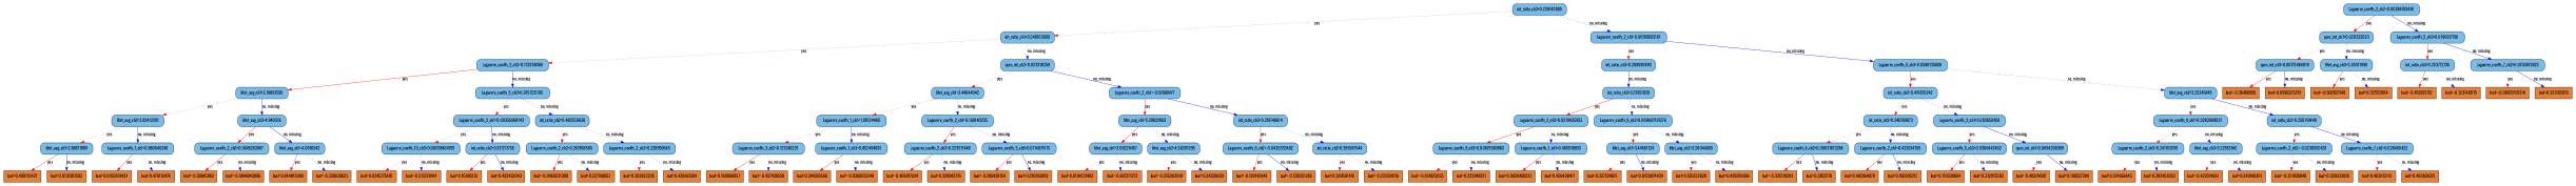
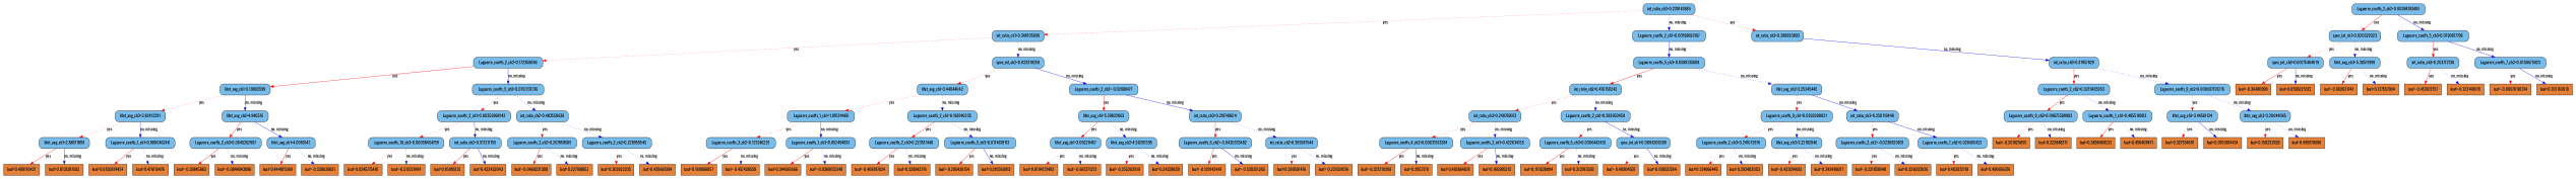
  digraph {
    fontname=Oswald
    rankdir=TB
    node [fillcolor="#e48038" fontname=Oswald shape=box style=filled]
    edge [color="#0000FF" fontname=Oswald style=dotted]
    n1 [fillcolor="#78bceb" height=0.5 label="int_ratio_ch3<0.239143685" style="filled, rounded" width=2.3264]
    n2 [fillcolor="#78bceb" height=0.5 label="int_ratio_ch1<0.346105099" style="filled, rounded" width=2.3264]
    n3 [fillcolor="#78bceb" height=0.5 label="Laguerre_coeffs_2_ch1<0.00799693167" style="filled, rounded" width=3.2951]
    n4 [fillcolor="#78bceb" height=0.5 label="Laguerre_coeffs_2_ch2<0.172358066" style="filled, rounded" width=3.1076]
    n5 [fillcolor="#78bceb" height=0.5 label="spec_int_ch2<0.023318259" style="filled, rounded" width=2.316]
    n6 [fillcolor="#78bceb" height=0.5 label="int_ratio_ch3<0.288930893" style="filled, rounded" width=2.3264]
    n7 [fillcolor="#78bceb" height=0.5 label="Laguerre_coeffs_5_ch3<0.0588135608" style="filled, rounded" width=3.2014]
    n8 [fillcolor="#78bceb" height=0.5 label="lifet_avg_ch1<3.19893599" style="filled, rounded" width=2.2639]
    n9 [fillcolor="#78bceb" height=0.5 label="Laguerre_coeffs_5_ch3<0.0157231316" style="filled, rounded" width=3.2014]
    n10 [fillcolor="#78bceb" height=0.5 label="lifet_avg_ch1<3.44044042" style="filled, rounded" width=2.2639]
    n11 [fillcolor="#78bceb" height=0.5 label="Laguerre_coeffs_2_ch2<-0.02688477" style="filled, rounded" width=3.0764]
    n12 [fillcolor="#78bceb" height=0.5 label="int_ratio_ch3<0.31957829" style="filled, rounded" width=2.2326]
    n13 [fillcolor="#78bceb" height=0.5 label="int_ratio_ch2<0.416150242" style="filled, rounded" width=2.3264]
    n14 [fillcolor="#78bceb" height=0.5 label="lifet_avg_ch2<3.25345445" style="filled, rounded" width=2.2639]
    n15 [fillcolor="#78bceb" height=0.5 label="lifet_avg_ch3<3.82412291" style="filled, rounded" width=2.2639]
    n16 [fillcolor="#78bceb" height=0.5 label="lifet_avg_ch3<4.940516" style="filled, rounded" width=2.0764]
    n17 [fillcolor="#78bceb" height=0.5 label="Laguerre_coeffs_2_ch1<0.00356968143" style="filled, rounded" width=3.2951]
    n18 [fillcolor="#78bceb" height=0.5 label="int_ratio_ch2<0.483550638" style="filled, rounded" width=2.3264]
    n19 [fillcolor="#78bceb" height=0.5 label="Laguerre_coeffs_1_ch1<1.07034469" style="filled, rounded" width=3.0139]
    n20 [fillcolor="#78bceb" height=0.5 label="Laguerre_coeffs_2_ch1<0.169140235" style="filled, rounded" width=3.1076]
    n21 [fillcolor="#78bceb" height=0.5 label="lifet_avg_ch1<5.29822063" style="filled, rounded" width=2.2639]
    n22 [fillcolor="#78bceb" height=0.5 label="int_ratio_ch3<0.218748614" style="filled, rounded" width=2.3264]
    n23 [fillcolor="#78bceb" height=0.5 label="Laguerre_coeffs_2_ch2<0.00384783489" style="filled, rounded" width=3.2951]
    n24 [fillcolor="#78bceb" height=0.5 label="spec_int_ch1<0.020322023" style="filled, rounded" width=2.316]
    n25 [fillcolor="#78bceb" height=0.5 label="Laguerre_coeffs_5_ch3<0.0190617796" style="filled, rounded" width=3.2014]
    n26 [fillcolor="#78bceb" height=0.5 label="Laguerre_coeffs_2_ch2<0.0219435953" style="filled, rounded" width=3.2014]
    n27 [fillcolor="#78bceb" height=0.5 label="Laguerre_coeffs_9_ch2<0.000697197276" style="filled, rounded" width=3.3889]
    n28 [fillcolor="#78bceb" height=0.5 label="int_ratio_ch3<0.240769073" style="filled, rounded" width=2.3264]
    n29 [fillcolor="#78bceb" height=0.5 label="Laguerre_coeffs_2_ch1<0.283650458" style="filled, rounded" width=3.1076]
    n30 [fillcolor="#78bceb" height=0.5 label="Laguerre_coeffs_9_ch1<0.0263908021" style="filled, rounded" width=3.2014]
    n31 [fillcolor="#78bceb" height=0.5 label="int_ratio_ch3<0.250119448" style="filled, rounded" width=2.3264]
    n32 [fillcolor="#78bceb" height=0.5 label="lifet_avg_ch1<2.88671899" style="filled, rounded" width=2.2639]
    n33 [fillcolor="#78bceb" height=0.5 label="Laguerre_coeffs_1_ch1<0.880046248" style="filled, rounded" width=3.1076]
    n34 [fillcolor="#78bceb" height=0.5 label="Laguerre_coeffs_2_ch3<0.0645262897" style="filled, rounded" width=3.2014]
    n35 [fillcolor="#78bceb" height=0.5 label="lifet_avg_ch1<4.0916543" style="filled, rounded" width=2.1701]
    n36 [fillcolor="#78bceb" height=0.5 label="Laguerre_coeffs_10_ch3<0.00058454799" style="filled, rounded" width=3.3889]
    n37 [fillcolor="#78bceb" height=0.5 label="int_ratio_ch2<0.517217755" style="filled, rounded" width=2.3264]
    n38 [fillcolor="#78bceb" height=0.5 label="Laguerre_coeffs_2_ch2<0.267858505" style="filled, rounded" width=3.1076]
    n39 [fillcolor="#78bceb" height=0.5 label="Laguerre_coeffs_2_ch2<0.228959545" style="filled, rounded" width=3.1076]
    n40 [fillcolor="#78bceb" height=0.5 label="Laguerre_coeffs_3_ch2<0.121246226" style="filled, rounded" width=3.1076]
    n41 [fillcolor="#78bceb" height=0.5 label="Laguerre_coeffs_1_ch3<0.852494836" style="filled, rounded" width=3.1076]
    n42 [fillcolor="#78bceb" height=0.5 label="Laguerre_coeffs_2_ch3<0.223517448" style="filled, rounded" width=3.1076]
    n43 [fillcolor="#78bceb" height=0.5 label="Laguerre_coeffs_5_ch3<0.0114679113" style="filled, rounded" width=3.2014]
    n44 [fillcolor="#78bceb" height=0.5 label="lifet_avg_ch1<3.09220457" style="filled, rounded" width=2.2639]
    n45 [fillcolor="#78bceb" height=0.5 label="lifet_avg_ch2<4.50291395" style="filled, rounded" width=2.2639]
    n46 [fillcolor="#78bceb" height=0.5 label="Laguerre_coeffs_6_ch2<-0.0420333482" style="filled, rounded" width=3.2639]
    n47 [fillcolor="#78bceb" height=0.5 label="int_ratio_ch2<0.399347544" style="filled, rounded" width=2.3264]
    n48 [height=0.5 label="leaf=0.409110427" width=1.6076]
    n49 [height=0.5 label="leaf=0.0131381592" width=1.7014]
    n50 [height=0.5 label="leaf=0.0150874434" width=1.7014]
    n51 [height=0.5 label="leaf=0.476116478" width=1.6076]
    n52 [height=0.5 label="leaf=-0.39845863" width=1.5764]
    n53 [height=0.5 label="leaf=-0.0844943896" width=1.7639]
    n54 [height=0.5 label="leaf=0.444815069" width=1.6076]
    n55 [height=0.5 label="leaf=-0.330639631" width=1.6701]
    n56 [height=0.5 label="leaf=0.0245775487" width=1.7014]
    n57 [height=0.5 label="leaf=-0.515728414" width=1.6701]
    n58 [height=0.5 label="leaf=0.10895139" width=1.5139]
    n59 [height=0.5 label="leaf=0.433432043" width=1.6076]
    n60 [height=0.5 label="leaf=-0.0469231308" width=1.7639]
    n61 [height=0.5 label="leaf=0.227768853" width=1.6076]
    n62 [height=0.5 label="leaf=0.202622235" width=1.6076]
    n63 [height=0.5 label="leaf=0.439661384" width=1.6076]
    n64 [height=0.5 label="leaf=0.169066057" width=1.6076]
    n65 [height=0.5 label="leaf=-0.457438558" width=1.6701]
    n66 [height=0.5 label="leaf=0.344561666" width=1.6076]
    n67 [height=0.5 label="leaf=-0.0369053148" width=1.7639]
    n68 [height=0.5 label="leaf=-0.406187624" width=1.6701]
    n69 [height=0.5 label="leaf=0.328942776" width=1.6076]
    n70 [height=0.5 label="leaf=-0.206438154" width=1.6701]
    n71 [height=0.5 label="leaf=0.310560912" width=1.6076]
    n72 [height=0.5 label="leaf=0.0194737483" width=1.7014]
    n73 [height=0.5 label="leaf=-0.667371273" width=1.6701]
    n74 [height=0.5 label="leaf=-0.255202919" width=1.6701]
    n75 [height=0.5 label="leaf=0.34338659" width=1.5139]
    n76 [height=0.5 label="leaf=-0.129142448" width=1.6701]
    n77 [height=0.5 label="leaf=-0.530251265" width=1.6701]
    n78 [height=0.5 label="leaf=0.399591476" width=1.6076]
    n79 [height=0.5 label="leaf=-0.231591076" width=1.6701]
    n80 [fillcolor="#78bceb" height=0.5 label="spec_int_ch3<0.00775464019" style="filled, rounded" width=2.5035]
    n81 [fillcolor="#78bceb" height=0.5 label="lifet_avg_ch3<5.30511999" style="filled, rounded" width=2.2639]
    n82 [fillcolor="#78bceb" height=0.5 label="int_ratio_ch3<0.253772736" style="filled, rounded" width=2.3264]
    n83 [fillcolor="#78bceb" height=0.5 label="Laguerre_coeffs_7_ch2<0.0150675923" style="filled, rounded" width=3.2014]
    n84 [fillcolor="#78bceb" height=0.5 label="Laguerre_coeffs_9_ch3<0.00675580883" style="filled, rounded" width=3.2951]
    n85 [fillcolor="#78bceb" height=0.5 label="Laguerre_coeffs_1_ch1<0.485518903" style="filled, rounded" width=3.1076]
    n86 [fillcolor="#78bceb" height=0.5 label="lifet_avg_ch1<3.44561124" style="filled, rounded" width=2.2639]
    n87 [fillcolor="#78bceb" height=0.5 label="lifet_avg_ch2<3.20044065" style="filled, rounded" width=2.2639]
    n88 [fillcolor="#78bceb" height=0.5 label="Laguerre_coeffs_4_ch2<0.00631613284" style="filled, rounded" width=3.2951]
    n89 [fillcolor="#78bceb" height=0.5 label="Laguerre_coeffs_2_ch1<0.422634155" style="filled, rounded" width=3.1076]
    n90 [fillcolor="#78bceb" height=0.5 label="Laguerre_coeffs_5_ch3<0.0306442492" style="filled, rounded" width=3.2014]
    n91 [fillcolor="#78bceb" height=0.5 label="spec_int_ch1<0.0094206389" style="filled, rounded" width=2.4097]
    n92 [fillcolor="#78bceb" height=0.5 label="Laguerre_coeffs_2_ch3<0.241012976" style="filled, rounded" width=3.1076]
    n93 [fillcolor="#78bceb" height=0.5 label="lifet_avg_ch3<3.22182846" style="filled, rounded" width=2.2639]
    n94 [fillcolor="#78bceb" height=0.5 label="Laguerre_coeffs_2_ch2<-0.0230920631" style="filled, rounded" width=3.2639]
    n95 [fillcolor="#78bceb" height=0.5 label="Laguerre_coeffs_7_ch2<0.026405422" style="filled, rounded" width=3.1076]
    n96 [height=0.5 label="leaf=-0.36480999" width=1.5764]
    n97 [height=0.5 label="leaf=0.0596225373" width=1.7014]
    n98 [height=0.5 label="leaf=-0.602631748" width=1.6701]
    n99 [height=0.5 label="leaf=0.127557904" width=1.6076]
    n100 [height=0.5 label="leaf=-0.453972757" width=1.6701]
    n101 [height=0.5 label="leaf=-0.123140015" width=1.6701]
    n102 [height=0.5 label="leaf=-0.00670107314" width=1.8576]
    n103 [height=0.5 label="leaf=0.331163019" width=1.6076]
    n104 [height=0.5 label="leaf=-0.261825055" width=1.6701]
    n105 [height=0.5 label="leaf=0.222848371" width=1.6076]
    n106 [height=0.5 label="leaf=0.0658468232" width=1.7014]
    n107 [height=0.5 label="leaf=0.456408471" width=1.6076]
    n108 [height=0.5 label="leaf=0.327534676" width=1.6076]
    n109 [height=0.5 label="leaf=0.0150874434" width=1.7014]
    n110 [height=0.5 label="leaf=0.150232628" width=1.6076]
    n111 [height=0.5 label="leaf=0.495970696" width=1.6076]
    n112 [height=0.5 label="leaf=-0.337219208" width=1.6701]
    n113 [height=0.5 label="leaf=0.2853778" width=1.4201]
    n114 [height=0.5 label="leaf=0.482664078" width=1.6076]
    n115 [height=0.5 label="leaf=0.160995215" width=1.6076]
    n116 [height=0.5 label="leaf=0.110528894" width=1.6076]
    n117 [height=0.5 label="leaf=0.312915593" width=1.6076]
    n118 [height=0.5 label="leaf=-0.40904507" width=1.5764]
    n119 [height=0.5 label="leaf=0.108557284" width=1.6076]
    n120 [height=0.5 label="leaf=0.124666445" width=1.6076]
    n121 [height=0.5 label="leaf=0.393403053" width=1.6076]
    n122 [height=0.5 label="leaf=-0.423074692" width=1.6701]
    n123 [height=0.5 label="leaf=0.343486011" width=1.6076]
    n124 [height=0.5 label="leaf=-0.221858948" width=1.6701]
    n125 [height=0.5 label="leaf=0.326033026" width=1.6076]
    n126 [height=0.5 label="leaf=0.403972119" width=1.6076]
    n127 [height=0.5 label="leaf=0.490656376" width=1.6076]
    n1 -> n2 [color="#FF0000" label=yes]
    n1 -> n3 [label="no, missing"]
    n2 -> n4 [color="#FF0000" label=yes]
    n2 -> n5 [label="no, missing"]
-   n3 -> n6 [color="#FF0000" label=yes]
+   n1 -> n6 [color="#FF0000" label=yes]
    n3 -> n7 [label="no, missing" style=solid]
    n4 -> n8 [color="#FF0000" label=yes style=solid]
    n4 -> n9 [label="no, missing" style=solid]
    n5 -> n10 [color="#FF0000" label=yes]
    n5 -> n11 [label="no, missing" style=solid]
    n6 -> n12 [label="no, missing" style=solid]
    n7 -> n13 [color="#FF0000" label=yes style=solid]
    n7 -> n14 [label="no, missing"]
    n8 -> n15 [color="#FF0000" label=yes]
    n8 -> n16 [label="no, missing" style=solid]
    n9 -> n17 [color="#FF0000" label=yes]
    n9 -> n18 [label="no, missing"]
    n10 -> n19 [color="#FF0000" label=yes]
    n10 -> n20 [label="no, missing"]
    n11 -> n21 [color="#FF0000" label=yes style=solid]
    n11 -> n22 [label="no, missing" style=solid]
    n12 -> n26 [color="#FF0000" label=yes style=solid]
    n12 -> n27 [label="no, missing"]
    n13 -> n28 [color="#FF0000" label=yes]
    n13 -> n29 [label="no, missing"]
    n14 -> n30 [color="#FF0000" label=yes]
    n14 -> n31 [label="no, missing" style=solid]
    n15 -> n32 [color="#FF0000" label=yes]
    n15 -> n33 [label="no, missing" style=solid]
    n16 -> n34 [color="#FF0000" label=yes style=solid]
    n16 -> n35 [label="no, missing" style=solid]
    n17 -> n36 [color="#FF0000" label=yes]
    n17 -> n37 [label="no, missing" style=solid]
    n18 -> n38 [color="#FF0000" label=yes]
    n18 -> n39 [label="no, missing"]
    n19 -> n40 [color="#FF0000" label=yes]
    n19 -> n41 [label="no, missing" style=solid]
    n20 -> n42 [color="#FF0000" label=yes style=solid]
    n20 -> n43 [label="no, missing"]
    n21 -> n44 [color="#FF0000" label=yes style=solid]
    n21 -> n45 [label="no, missing"]
    n22 -> n46 [color="#FF0000" label=yes style=solid]
    n22 -> n47 [label="no, missing"]
    n23 -> n24 [color="#FF0000" label=yes style=solid]
    n23 -> n25 [label="no, missing" style=solid]
    n24 -> n80 [color="#FF0000" label=yes]
    n24 -> n81 [label="no, missing"]
    n25 -> n82 [color="#FF0000" label=yes style=solid]
    n25 -> n83 [label="no, missing" style=solid]
    n26 -> n84 [color="#FF0000" label=yes style=solid]
    n26 -> n85 [label="no, missing"]
    n27 -> n86 [color="#FF0000" label=yes]
    n27 -> n87 [label="no, missing"]
    n28 -> n88 [color="#FF0000" label=yes]
    n28 -> n89 [label="no, missing"]
    n29 -> n90 [color="#FF0000" label=yes]
    n29 -> n91 [label="no, missing" style=solid]
    n30 -> n92 [color="#FF0000" label=yes]
    n30 -> n93 [label="no, missing"]
    n31 -> n94 [color="#FF0000" label=yes]
    n31 -> n95 [label="no, missing" style=solid]
    n32 -> n48 [color="#FF0000" label=yes style=solid]
    n32 -> n49 [label="no, missing" style=solid]
    n33 -> n50 [color="#FF0000" label=yes style=solid]
    n33 -> n51 [label="no, missing"]
    n34 -> n52 [color="#FF0000" label=yes style=solid]
    n34 -> n53 [label="no, missing"]
    n35 -> n54 [color="#FF0000" label=yes style=solid]
    n35 -> n55 [label="no, missing"]
    n36 -> n56 [color="#FF0000" label=yes]
    n36 -> n57 [label="no, missing"]
    n37 -> n58 [color="#FF0000" label=yes style=solid]
    n37 -> n59 [label="no, missing" style=solid]
    n38 -> n60 [color="#FF0000" label=yes style=solid]
    n38 -> n61 [label="no, missing"]
    n39 -> n62 [color="#FF0000" label=yes]
    n39 -> n63 [label="no, missing"]
    n40 -> n64 [color="#FF0000" label=yes style=solid]
    n40 -> n65 [label="no, missing"]
    n41 -> n66 [color="#FF0000" label=yes style=solid]
    n41 -> n67 [label="no, missing"]
    n42 -> n68 [color="#FF0000" label=yes style=solid]
    n42 -> n69 [label="no, missing"]
    n43 -> n70 [color="#FF0000" label=yes style=solid]
    n43 -> n71 [label="no, missing" style=solid]
    n44 -> n72 [color="#FF0000" label=yes]
    n44 -> n73 [label="no, missing"]
    n45 -> n74 [color="#FF0000" label=yes]
    n45 -> n75 [label="no, missing"]
    n46 -> n76 [color="#FF0000" label=yes style=solid]
    n46 -> n77 [label="no, missing" style=solid]
    n47 -> n78 [color="#FF0000" label=yes]
    n47 -> n79 [label="no, missing"]
    n80 -> n96 [color="#FF0000" label=yes style=solid]
    n80 -> n97 [label="no, missing" style=solid]
    n81 -> n98 [color="#FF0000" label=yes style=solid]
    n81 -> n99 [label="no, missing"]
    n82 -> n100 [color="#FF0000" label=yes style=solid]
    n82 -> n101 [label="no, missing"]
    n83 -> n102 [color="#FF0000" label=yes]
    n83 -> n103 [label="no, missing" style=solid]
    n84 -> n104 [color="#FF0000" label=yes]
    n84 -> n105 [label="no, missing"]
    n85 -> n106 [color="#FF0000" label=yes style=solid]
    n85 -> n107 [label="no, missing"]
    n86 -> n108 [color="#FF0000" label=yes]
    n86 -> n109 [label="no, missing" style=solid]
    n87 -> n110 [color="#FF0000" label=yes]
    n87 -> n111 [label="no, missing"]
    n88 -> n112 [color="#FF0000" label=yes style=solid]
    n88 -> n113 [label="no, missing" style=solid]
    n89 -> n114 [color="#FF0000" label=yes style=solid]
    n89 -> n115 [label="no, missing" style=solid]
    n90 -> n116 [color="#FF0000" label=yes style=solid]
    n90 -> n117 [label="no, missing"]
    n91 -> n118 [color="#FF0000" label=yes]
    n91 -> n119 [label="no, missing" style=solid]
    n92 -> n120 [color="#FF0000" label=yes]
    n92 -> n121 [label="no, missing"]
    n93 -> n122 [color="#FF0000" label=yes]
    n93 -> n123 [label="no, missing"]
    n94 -> n124 [color="#FF0000" label=yes]
    n94 -> n125 [label="no, missing"]
    n95 -> n126 [color="#FF0000" label=yes]
    n95 -> n127 [label="no, missing"]
  }
